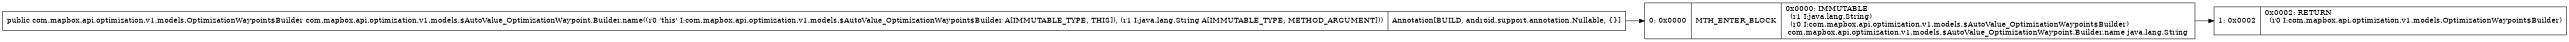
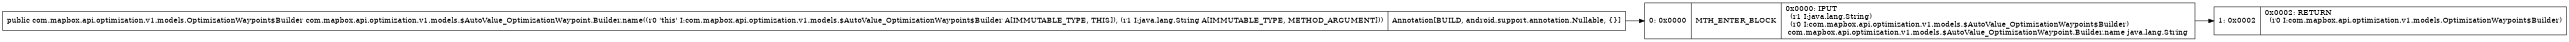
  digraph {
    rankdir=LR
    node [shape=record]
-   n1 [label="{0\:\ 0x0000|MTH_ENTER_BLOCK\l|0x0000: IMMUTABLE  \l  (r1 I:java.lang.String)\l  (r0 I:com.mapbox.api.optimization.v1.models.$AutoValue_OptimizationWaypoint$Builder)\l com.mapbox.api.optimization.v1.models.$AutoValue_OptimizationWaypoint.Builder.name java.lang.String \l}"]
+   n1 [label="{0\:\ 0x0000|MTH_ENTER_BLOCK\l|0x0000: IPUT  \l  (r1 I:java.lang.String)\l  (r0 I:com.mapbox.api.optimization.v1.models.$AutoValue_OptimizationWaypoint$Builder)\l com.mapbox.api.optimization.v1.models.$AutoValue_OptimizationWaypoint.Builder.name java.lang.String \l}"]
    n2 [label="{1\:\ 0x0002|0x0002: RETURN  \l  (r0 I:com.mapbox.api.optimization.v1.models.OptimizationWaypoint$Builder)\l \l}"]
    n3 [label="{public com.mapbox.api.optimization.v1.models.OptimizationWaypoint$Builder com.mapbox.api.optimization.v1.models.$AutoValue_OptimizationWaypoint.Builder.name((r0 'this' I:com.mapbox.api.optimization.v1.models.$AutoValue_OptimizationWaypoint$Builder A[IMMUTABLE_TYPE, THIS]), (r1 I:java.lang.String A[IMMUTABLE_TYPE, METHOD_ARGUMENT]))  | Annotation[BUILD, android.support.annotation.Nullable, \{\}]\l}"]
    n1 -> n2
    n3 -> n1
  }
